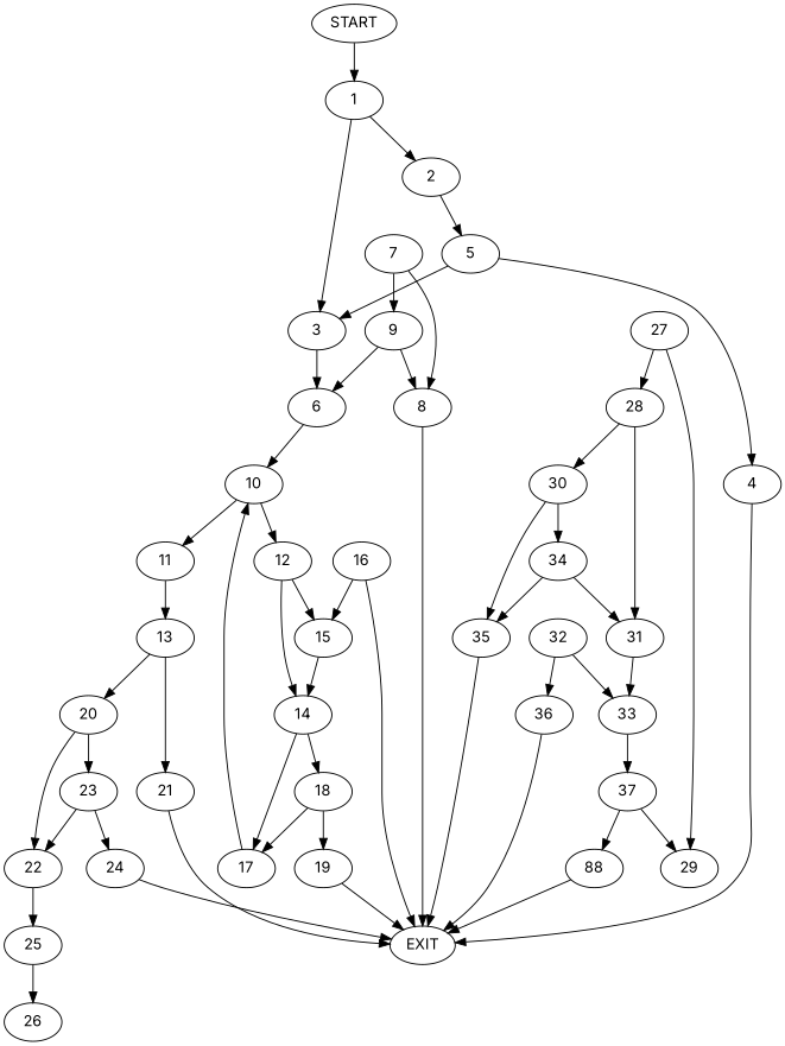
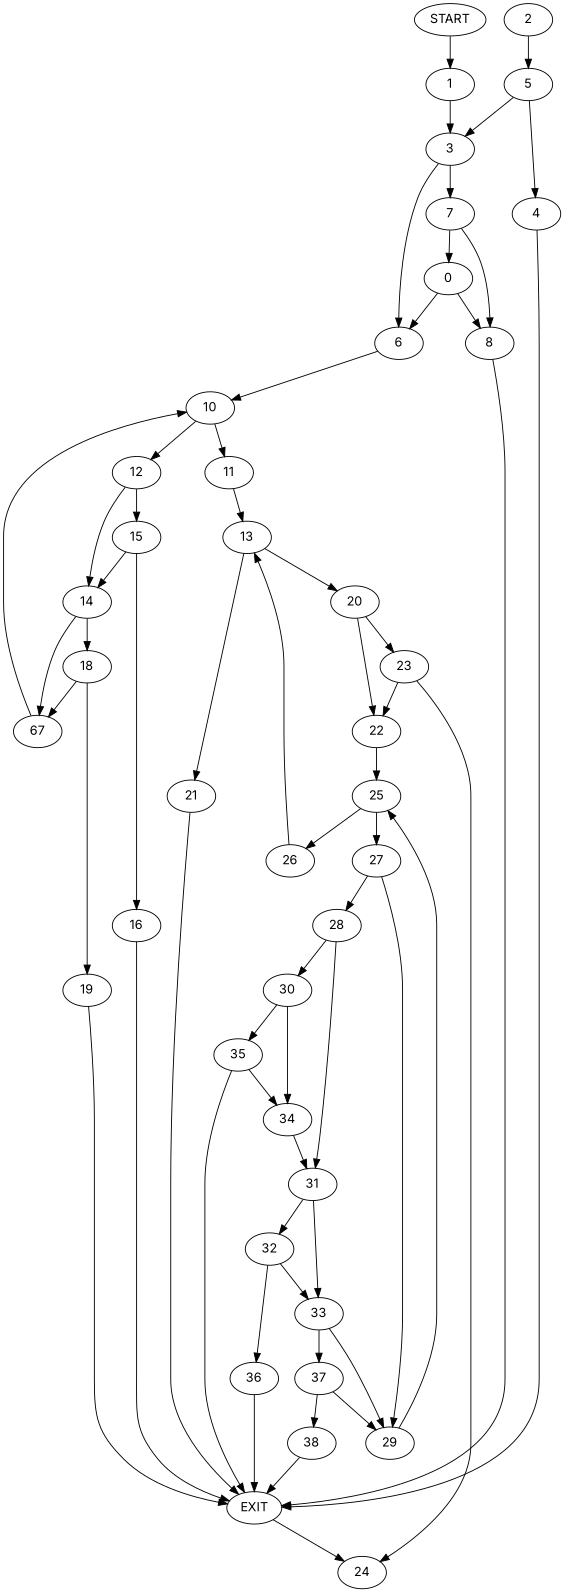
  digraph {
    fontname=Inter
    node [fontname=Inter]
    edge [fontname=Inter]
    n1 [label=START]
    1
    2
    3
    n5 [label=EXIT]
    5
    6
    7
    4
    10
    8
-   9
+   9 [label=0]
    11
    12
    13
    14
    15
    20
    21
-   17
+   17 [label=67]
    18
    16
    22
    23
    19
    25
    24
    26
    27
    28
    29
    30
    31
    34
    35
    32
    33
    36
    37
-   38 [label=88]
+   38
    n1 -> 1
-   1 -> 2
    1 -> 3
    2 -> 5
    3 -> 6
+   3 -> 7
    5 -> 3
    5 -> 4
    6 -> 10
    7 -> 8
    7 -> 9
    4 -> n5
    10 -> 11
    10 -> 12
    8 -> n5
    9 -> 6
    9 -> 8
    11 -> 13
    12 -> 14
    12 -> 15
    13 -> 20
    13 -> 21
    14 -> 17
    14 -> 18
    15 -> 14
-   16 -> 15
+   15 -> 16
    20 -> 22
    20 -> 23
    21 -> n5
    17 -> 10
    18 -> 17
    18 -> 19
    16 -> n5
    22 -> 25
    23 -> 22
    23 -> 24
    19 -> n5
    25 -> 26
-   24 -> n5
+   25 -> 27
+   n5 -> 24
+   26 -> 13
    27 -> 28
    27 -> 29
    28 -> 30
    28 -> 31
+   29 -> 25
    30 -> 34
    30 -> 35
+   31 -> 32
    31 -> 33
    34 -> 31
-   34 -> 35
+   35 -> 34
    35 -> n5
    32 -> 33
    32 -> 36
+   33 -> 29
    33 -> 37
    36 -> n5
    37 -> 29
    37 -> 38
    38 -> n5
  }
